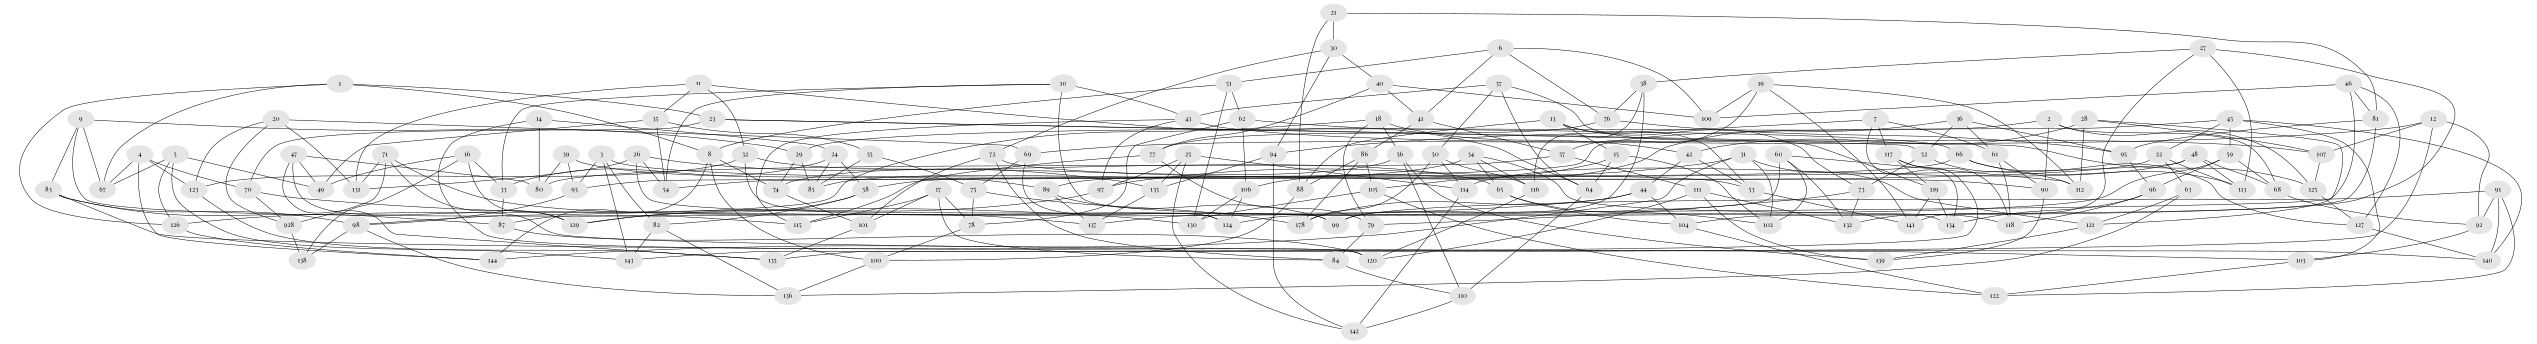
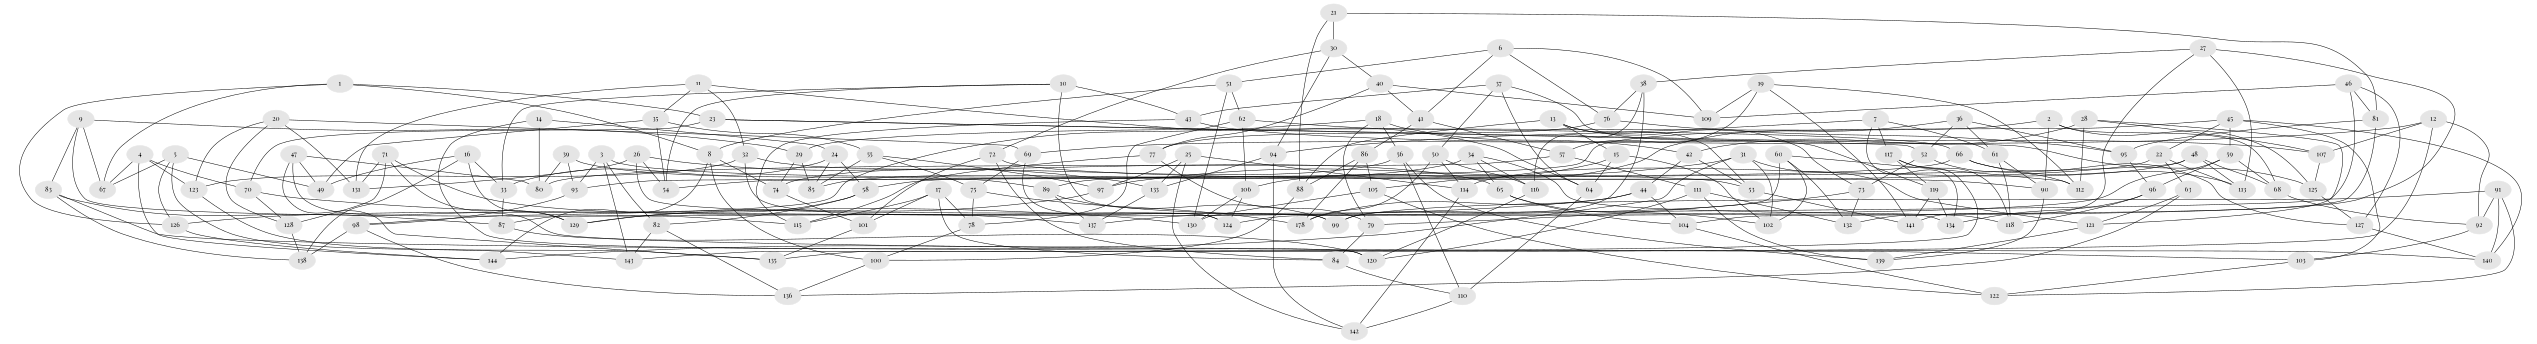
  graph {
    fontname="Playfair Display"
    node [color=gray90 fontname="Playfair Display" style=filled]
    edge [fontname="Playfair Display"]
    1
    8
    23
    67
    126
    144
    74
    100
    125
    70
    52
    2
    29
    68
    90
    85
    92
    139
    127
    3
    53
    82
    93
    143
    141
    136
    98
    4
    123
-   128 [label=928]
+   128
    130
    135
    5
    49
    6
    41
    51
    76
    109
    57
    86
    62
    95
    77
    7
    61
    94
    117
    134
    118
    133
    142
    119
    101
    9
    83
    115
    138
    87
    140
    10
    33
    43
    54
    107
    11
    32
    35
    64
    131
    65
    124
    55
    110
    12
    69
    75
    103
    13
    15
    73
    88
    102
    106
    79
    132
    14
    24
    80
    120
    58
    39
    89
    16
    129
    17
    78
    84
    18
    42
    56
    44
    19
    112
    111
    20
    21
    30
    81
    22
    63
    113
    40
    72
    104
    121
    25
    97
    114
    137
    26
    99
    27
    38
    116
    28
    31
    34
    36
    105
    96
    122
    37
    50
    n135 [label=178]
    45
    59
    46
    47
    48
    66
    60
    71
    91
    1 -- 8
    1 -- 23
    1 -- 67
    1 -- 126
    8 -- 144
    8 -- 74
    8 -- 100
    23 -- 125
    23 -- 70
    23 -- 52
    126 -- 144
    74 -- 101
    100 -- 136
    125 -- 127
    70 -- 128
    70 -- 130
    52 -- 73
    52 -- 112
    2 -- 125
    2 -- 29
    2 -- 68
    2 -- 90
    29 -- 74
    29 -- 85
    68 -- 92
    90 -- 139
    92 -- 103
    127 -- 140
    3 -- 53
    3 -- 82
    3 -- 93
    3 -- 143
    53 -- 141
    82 -- 143
    82 -- 136
    93 -- 98
    98 -- 136
    98 -- 138
    4 -- 67
    4 -- 144
    4 -- 70
    4 -- 123
    123 -- 135
    128 -- 138
    5 -- 67
    5 -- 126
    5 -- 143
    5 -- 49
    6 -- 41
    6 -- 51
    6 -- 76
    6 -- 109
    41 -- 57
    41 -- 86
    51 -- 8
    51 -- 130
    51 -- 62
    76 -- 95
    76 -- 77
    57 -- 80
    57 -- 111
    86 -- 88
    86 -- 105
    86 -- n135
    62 -- 106
    62 -- 78
    62 -- 66
    95 -- 96
    77 -- 115
    77 -- 79
    7 -- 61
    7 -- 94
    7 -- 117
    7 -- 134
    61 -- 90
    61 -- 118
    94 -- 133
    94 -- 142
    117 -- 135
    117 -- 118
    117 -- 119
    133 -- 137
    119 -- 141
    119 -- 134
    101 -- 135
    9 -- 67
    9 -- 29
    9 -- 83
    9 -- 115
-   83 -- 98
+   83 -- 138
    83 -- 87
    83 -- 140
    87 -- 120
    10 -- 134
    10 -- 33
    10 -- 43
    10 -- 54
    33 -- 87
    43 -- 115
    43 -- 107
    107 -- 125
    11 -- 32
    11 -- 35
    11 -- 64
    11 -- 131
    32 -- 123
    32 -- 65
    32 -- 124
    35 -- 49
    35 -- 54
    35 -- 55
    64 -- 110
    65 -- 102
    65 -- 104
    55 -- 85
    55 -- 75
-   43 -- 97
+   55 -- 97
    110 -- 142
    12 -- 92
    12 -- 143
    12 -- 107
    12 -- 69
    69 -- 124
    69 -- 75
    75 -- 78
    75 -- n135
    103 -- 122
    13 -- 53
    13 -- 15
    13 -- 73
    13 -- 88
    15 -- 64
    15 -- 102
    15 -- 106
    73 -- 79
    73 -- 132
    88 -- 100
    106 -- 130
    106 -- 124
    79 -- 84
    14 -- 24
    14 -- 80
    14 -- 120
    24 -- 85
    24 -- 33
    24 -- 58
    58 -- 82
    58 -- 129
    39 -- 93
    39 -- 80
    39 -- 89
    89 -- 137
    89 -- 99
    16 -- 49
    16 -- 138
    16 -- 33
    16 -- 129
    17 -- 101
    17 -- 115
    17 -- 78
    17 -- 84
    78 -- 100
    84 -- 110
    18 -- 98
    18 -- 79
    18 -- 42
    18 -- 56
    42 -- 53
    42 -- 44
    56 -- 74
    56 -- 139
    56 -- 110
    44 -- 126
    44 -- 104
    44 -- n135
    19 -- 141
    19 -- 109
    19 -- 57
    19 -- 112
    111 -- 139
    111 -- 132
    111 -- 120
    20 -- 123
    20 -- 128
    20 -- 131
    20 -- 69
    21 -- 88
    21 -- 30
    21 -- 81
    30 -- 94
    30 -- 40
    30 -- 72
    81 -- 95
    81 -- 104
    22 -- 58
    22 -- 63
    22 -- 113
    63 -- 136
    63 -- 121
    40 -- 41
    40 -- 109
    40 -- 77
    72 -- 90
    72 -- 101
    72 -- 84
    104 -- 122
    121 -- 139
    25 -- 133
    25 -- 142
    25 -- 97
    25 -- 114
    97 -- 129
    114 -- 142
    26 -- 133
    26 -- 54
    26 -- 131
    26 -- 99
    27 -- 141
    27 -- 132
    27 -- 113
    27 -- 38
    38 -- 76
    38 -- 99
    38 -- 116
    116 -- 120
    28 -- 107
    28 -- 42
    28 -- 112
    28 -- 121
    31 -- 144
    31 -- 102
    31 -- 121
    31 -- 97
    34 -- 85
    34 -- 118
    34 -- 65
    34 -- 116
    36 -- 52
    36 -- 95
    36 -- 61
    36 -- 105
    105 -- 130
    105 -- 122
    96 -- 134
    96 -- 118
    37 -- 119
    37 -- 43
    37 -- 64
    37 -- 50
    50 -- 114
    50 -- 116
    50 -- n135
    45 -- 93
    45 -- 140
    45 -- 103
    45 -- 22
    45 -- 59
    59 -- 68
    59 -- 137
    59 -- 96
    46 -- 127
    46 -- 109
    46 -- 87
    46 -- 81
    47 -- 135
    47 -- 49
    47 -- 103
    47 -- 80
    48 -- 68
    48 -- 54
    48 -- 113
    48 -- 114
    66 -- 127
    66 -- 89
    66 -- 113
    60 -- 124
    60 -- 102
    60 -- 132
    60 -- 112
    71 -- 128
    71 -- 131
    71 -- 129
    71 -- 137
    91 -- 92
    91 -- 140
    91 -- 99
    91 -- 122
  }
